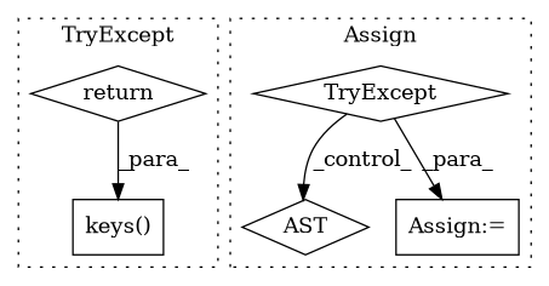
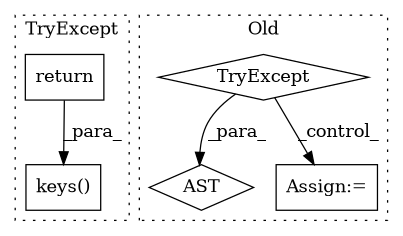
  digraph {
    node [shape=box]
    n1 [a=75 l=15 label="keys()" s=22752]
-   n2 [a=93 l=7 label=return s=22859 shape=diamond]
+   n2 [a=93 l=7 label=return s=22859]
    n3 [a=71 l=13 label=TryExcept s=22552 shape=diamond]
    n4 [a=2 l="7,0" label=AST s="22594,0" shape=diamond]
    n5 [a=68 l=3 label="Assign:=" s=22573]
    subgraph cluster_1 {
      label=TryExcept
      style=dotted
      n1
      n2
    }
    subgraph cluster_2 {
-     label=Assign
+     label=Old
      style=dotted
      n3
      n4
      n5
    }
    n2 -> n1 [label=_para_]
-   n3 -> n4 [label=_control_]
-   n3 -> n5 [label=_para_]
+   n3 -> n4 [label=_para_]
+   n3 -> n5 [label=_control_]
  }
